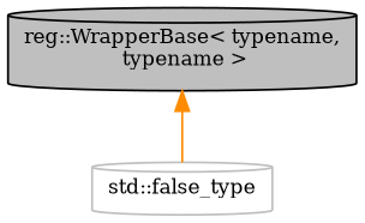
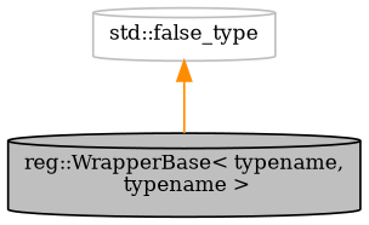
  digraph {
    fontname="DejaVu Serif"
    node [fontname="DejaVu Serif" fontsize=10 shape=cylinder style=filled]
    n1 [color=black fillcolor=grey75 fontcolor=black height=0.2 label="reg::WrapperBase\< typename,\l typename \>" width=0.4]
    n2 [color=grey75 fillcolor=white height=0.2 label="std::false_type" width=0.4]
-   n1 -> n2 [color=darkorange dir=back fontname="DejaVu Serif" fontsize=10 labelfontname=Helvetica labelfontsize=10 style=solid]
+   n2 -> n1 [color=darkorange dir=back fontname="DejaVu Serif" fontsize=10 labelfontname=Helvetica labelfontsize=10 style=solid]
  }
